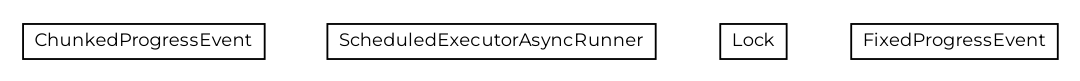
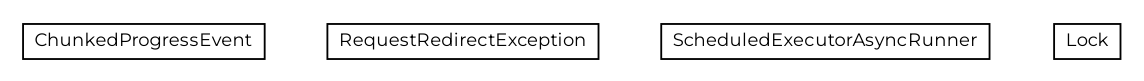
  digraph {
    nodesep=0.25
    ranksep=0.5
    fontname=Montserrat
    node [fontcolor=black fontname=Montserrat fontsize=10.0 shape=plaintext]
    n1 [label=<<table title="io.reinert.requestor.java.ChunkedProgressEvent" border="0" cellborder="1" cellspacing="0" cellpadding="2" port="p" href="./ChunkedProgressEvent.html"> 		<tr><td><table border="0" cellspacing="0" cellpadding="1"> <tr><td align="center" balign="center"> ChunkedProgressEvent </td></tr> 		</table></td></tr> 		</table>>]
+   n2 [label=<<table title="io.reinert.requestor.java.RequestRedirectException" border="0" cellborder="1" cellspacing="0" cellpadding="2" port="p" href="./RequestRedirectException.html"> 		<tr><td><table border="0" cellspacing="0" cellpadding="1"> <tr><td align="center" balign="center"> RequestRedirectException </td></tr> 		</table></td></tr> 		</table>>]
    n3 [label=<<table title="io.reinert.requestor.java.ScheduledExecutorAsyncRunner" border="0" cellborder="1" cellspacing="0" cellpadding="2" port="p" href="./ScheduledExecutorAsyncRunner.html"> 		<tr><td><table border="0" cellspacing="0" cellpadding="1"> <tr><td align="center" balign="center"> ScheduledExecutorAsyncRunner </td></tr> 		</table></td></tr> 		</table>>]
    n4 [label=<<table title="io.reinert.requestor.java.ScheduledExecutorAsyncRunner.Lock" border="0" cellborder="1" cellspacing="0" cellpadding="2" port="p" href="./ScheduledExecutorAsyncRunner.Lock.html"> 		<tr><td><table border="0" cellspacing="0" cellpadding="1"> <tr><td align="center" balign="center"> Lock </td></tr> 		</table></td></tr> 		</table>>]
-   n5 [label=<<table title="io.reinert.requestor.java.FixedProgressEvent" border="0" cellborder="1" cellspacing="0" cellpadding="2" port="p" href="./FixedProgressEvent.html"> 		<tr><td><table border="0" cellspacing="0" cellpadding="1"> <tr><td align="center" balign="center"> FixedProgressEvent </td></tr> 		</table></td></tr> 		</table>>]
  }
